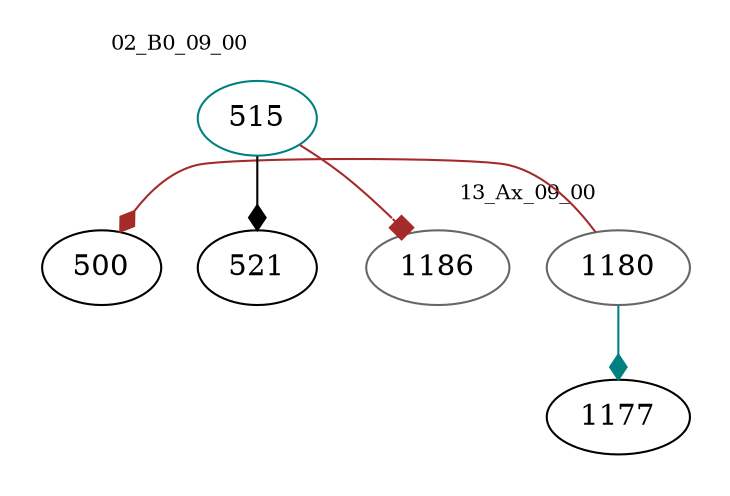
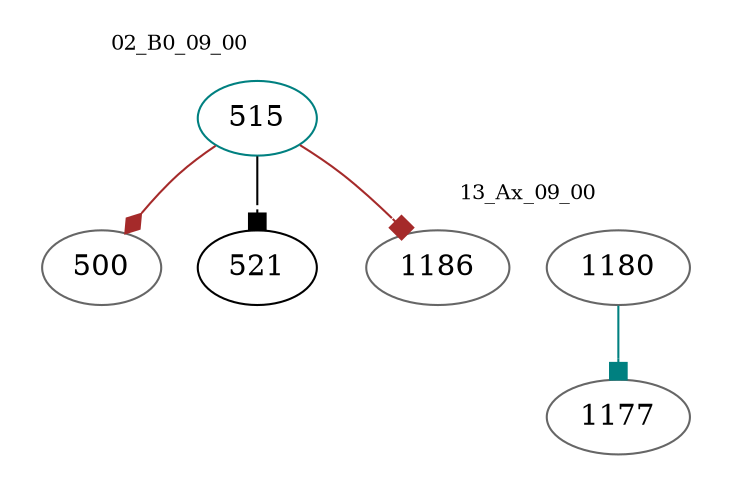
  digraph {
    node [color=gray40]
    edge [arrowhead=box color=brown]
    n1 [label=1180]
-   n2 [color=black label=1177]
+   n2 [label=1177]
    n3 [label=1186]
    n4 [color=teal label=515]
-   n5 [color=black label=500]
+   n5 [label=500]
    n6 [color=black label=521]
    subgraph cluster_1 {
      color=white
      fontsize=10
      label="13_Ax_09_00"
      n1
      n2
      n3
    }
    subgraph cluster_2 {
      color=white
      fontsize=10
      label="02_B0_09_00"
      n4
      n5
      n6
    }
-   n1 -> n2 [arrowhead=diamond color=teal]
+   n1 -> n2 [color=teal]
    n4 -> n3
-   n1 -> n5 [arrowhead=diamond]
-   n4 -> n6 [arrowhead=diamond color=black]
+   n4 -> n5 [arrowhead=diamond]
+   n4 -> n6 [color=black]
  }
